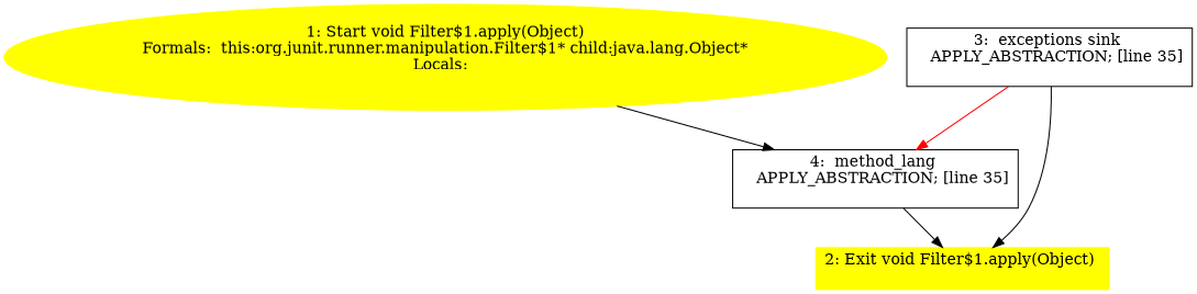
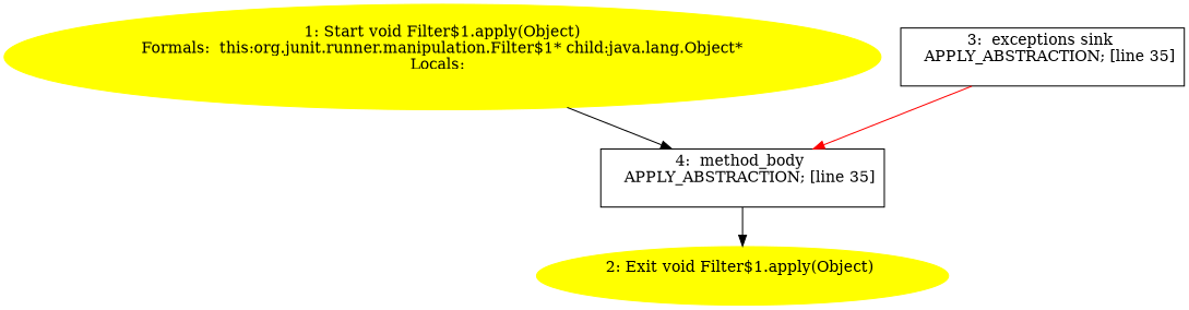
  digraph {
    n1 [color=yellow label="1: Start void Filter$1.apply(Object)\nFormals:  this:org.junit.runner.manipulation.Filter$1* child:java.lang.Object*\nLocals:  \n  " style=filled]
-   n2 [label="4:  method_lang \n   APPLY_ABSTRACTION; [line 35]\n " shape=box]
-   n3 [color=yellow label="2: Exit void Filter$1.apply(Object) \n  " style=filled shape=box]
+   n2 [label="4:  method_body \n   APPLY_ABSTRACTION; [line 35]\n " shape=box]
+   n3 [color=yellow label="2: Exit void Filter$1.apply(Object) \n  " style=filled]
    n4 [label="3:  exceptions sink \n   APPLY_ABSTRACTION; [line 35]\n " shape=box]
    n1 -> n2
    n2 -> n3
    n4 -> n2 [color=red]
-   n4 -> n3
  }
